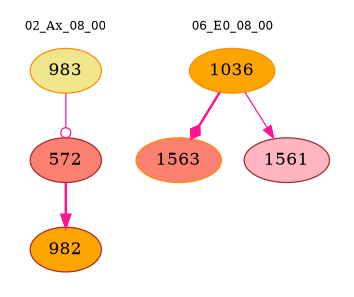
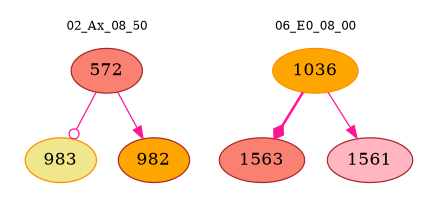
  digraph {
    node [color=brown fillcolor=salmon style=filled]
    edge [arrowhead=normal color=deeppink style=solid]
    n1 [label=572]
    n2 [color=darkorange fillcolor=khaki label=983]
    n3 [fillcolor=orange label=982]
    n4 [color=darkorange fillcolor=orange label=1036]
-   n5 [color=darkorange label=1563]
+   n5 [label=1563]
    n6 [fillcolor=lightpink label=1561]
    subgraph cluster_1 {
      color=white
      fontsize=10
-     label="02_Ax_08_00"
+     label="02_Ax_08_50"
      n1
      n2
      n3
    }
    subgraph cluster_2 {
      color=white
      fontsize=10
      label="06_E0_08_00"
      n4
      n5
      n6
    }
-   n2 -> n1 [arrowhead=odot]
-   n1 -> n3 [style=bold]
+   n1 -> n2 [arrowhead=odot]
+   n1 -> n3
    n4 -> n5 [arrowhead=diamond style=bold]
    n4 -> n6
  }
